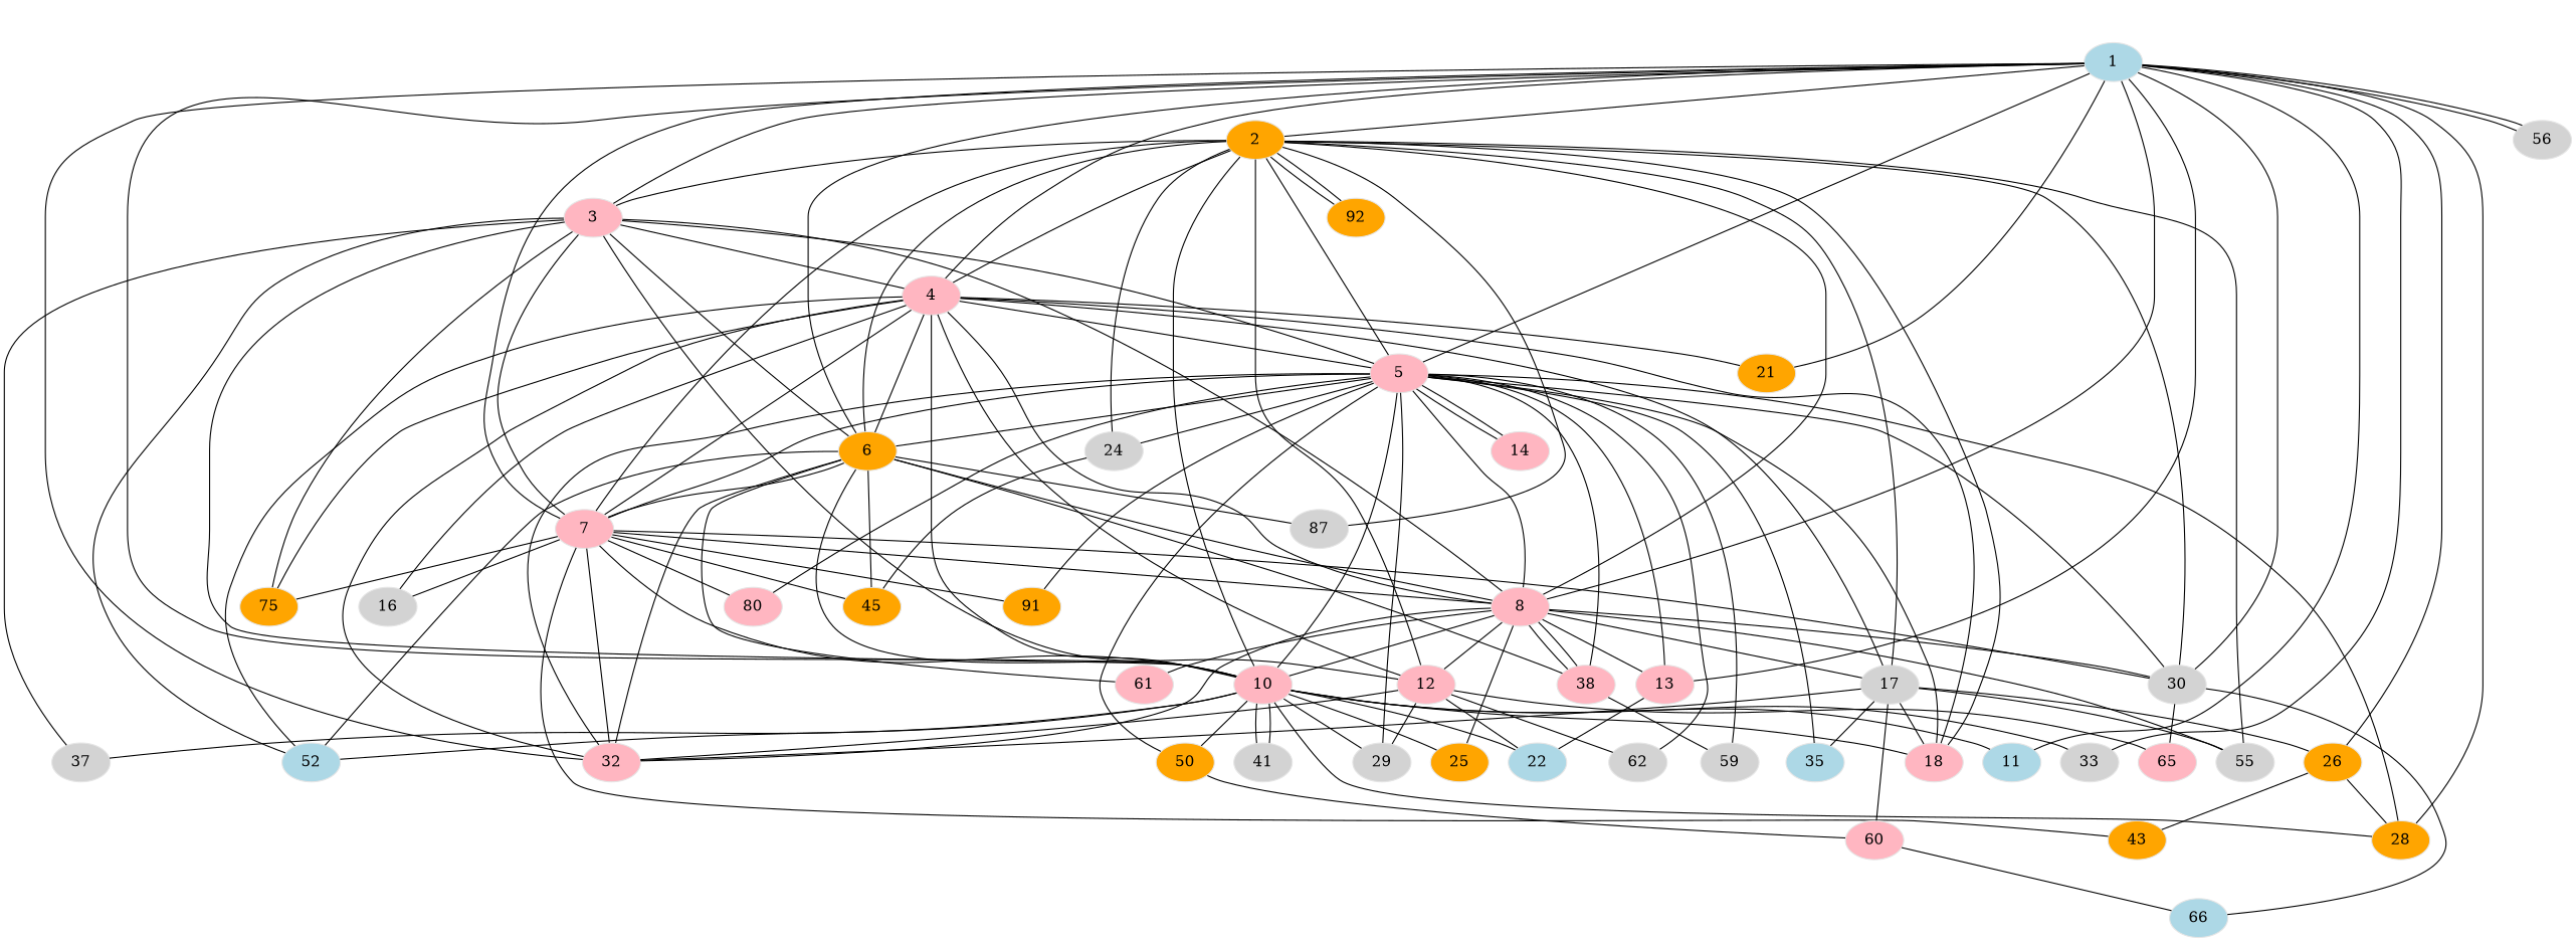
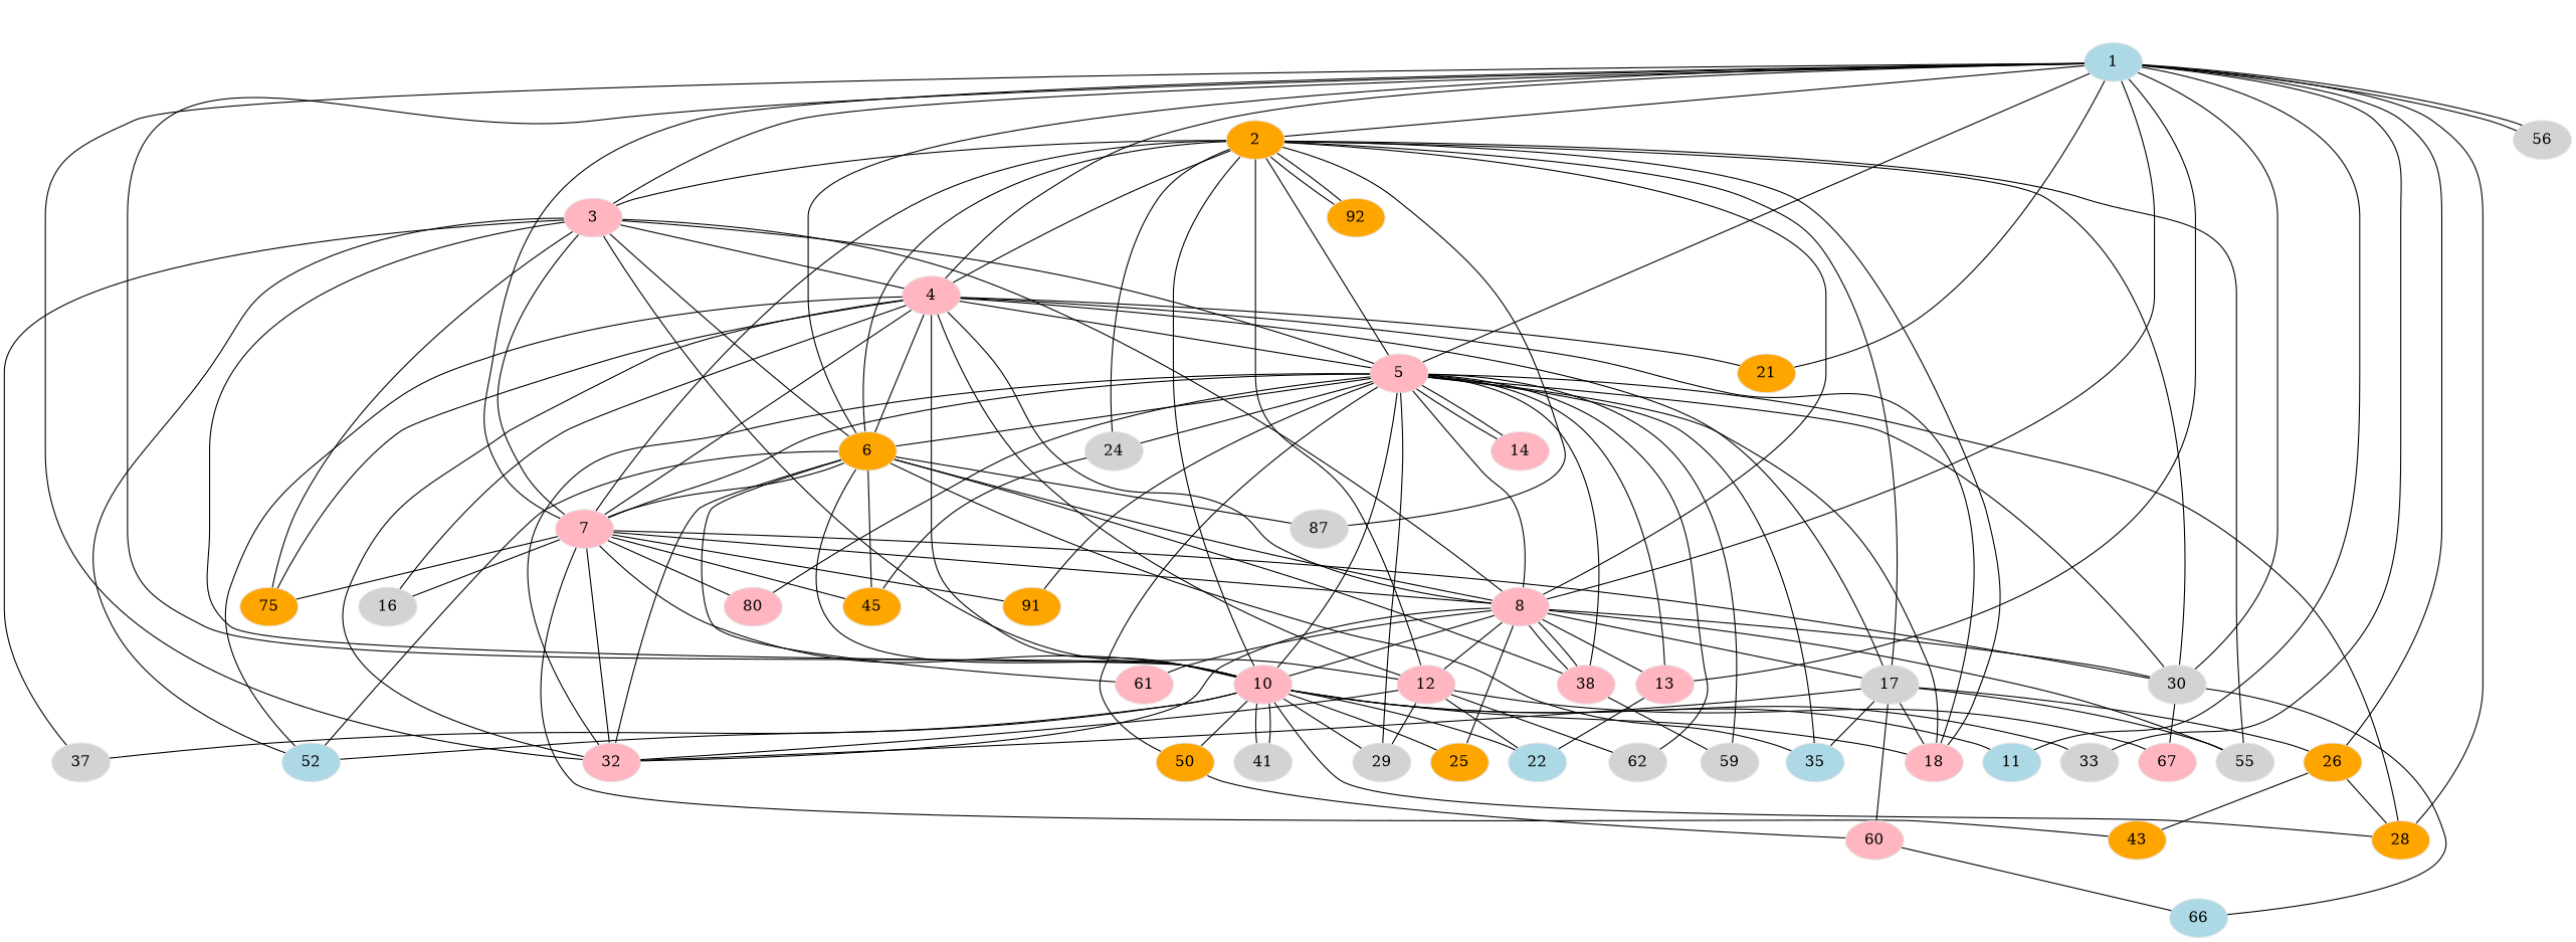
  graph {
    node [color=gray90 fillcolor=lightpink style=filled]
    2 [fillcolor=orange super="+79+48"]
    3 [super="+15+88"]
    4 [super="+9"]
    5 [super="+42+49"]
    6 [fillcolor=orange]
    7
    8 [super="+36+81+51+23"]
    10 [super="+20"]
    30 [fillcolor=lightgrey super="+54+46"]
    12 [super="+70+27"]
    17 [fillcolor=lightgrey]
    18 [super="+40"]
    24 [fillcolor=lightgrey]
    55 [fillcolor=lightgrey super="+69"]
    87 [fillcolor=lightgrey]
    92 [fillcolor=orange]
    1 [fillcolor=lightblue]
    11 [fillcolor=lightblue]
    13
    21 [fillcolor=orange]
    26 [fillcolor=orange]
    28 [fillcolor=orange super="+39"]
    32 [super="+86+93+57"]
    33 [fillcolor=lightgrey]
    56 [fillcolor=lightgrey]
    37 [fillcolor=lightgrey]
    52 [fillcolor=lightblue super="+99+71"]
    75 [fillcolor=orange super="+78"]
    16 [fillcolor=lightgrey]
    14
    29 [fillcolor=lightgrey super="+98"]
    35 [fillcolor=lightblue super="+83"]
    38 [super="+89+96"]
    50 [fillcolor=orange]
    59 [fillcolor=lightgrey]
    62 [fillcolor=lightgrey]
    80
    91 [fillcolor=orange]
    45 [fillcolor=orange super="+53"]
    61
    43 [fillcolor=orange]
    25 [fillcolor=orange]
    22 [fillcolor=lightblue super="+84"]
    41 [fillcolor=lightgrey]
-   67 [label=65]
+   67
    66 [fillcolor=lightblue]
    60
    2 -- 3 [weight=2]
    2 -- 4 [weight=3]
    2 -- 5 [weight=2]
    2 -- 6
    2 -- 7
    2 -- 8 [weight=2]
    2 -- 10 [weight=3]
    2 -- 30
    2 -- 12 [weight=2]
    2 -- 17
    2 -- 18
    2 -- 24
    2 -- 55
    2 -- 87
    2 -- 92
    2 -- 92
    3 -- 4 [weight=3]
    3 -- 5
    3 -- 6
    3 -- 7
    3 -- 8
    3 -- 10
    3 -- 12
    3 -- 37
    3 -- 52
    3 -- 75
    4 -- 5 [weight=3]
    4 -- 6 [weight=2]
    4 -- 7 [weight=3]
    4 -- 8 [weight=3]
    4 -- 10 [weight=2]
    4 -- 12
    4 -- 17
    4 -- 18
    4 -- 21
    4 -- 32
    4 -- 52
    4 -- 75
    4 -- 16
    5 -- 6
    5 -- 7
    5 -- 8 [weight=2]
    5 -- 10 [weight=2]
    5 -- 30
    5 -- 18
    5 -- 24
    5 -- 13
    5 -- 28 [weight=2]
    5 -- 32
    5 -- 14
    5 -- 14
    5 -- 29
    5 -- 35
    5 -- 38
    5 -- 50
    5 -- 59
    5 -- 62
    5 -- 80
    5 -- 91
    6 -- 7
    6 -- 8
    6 -- 10
    6 -- 87
    6 -- 32
    6 -- 52
+   6 -- 35
    6 -- 38
    6 -- 45
    6 -- 61
    7 -- 8
    7 -- 10
    7 -- 30 [weight=2]
    7 -- 32
    7 -- 75
    7 -- 16
    7 -- 80
    7 -- 91
    7 -- 45
    7 -- 43
    8 -- 10 [weight=3]
    8 -- 30
    8 -- 12
    8 -- 17
    8 -- 55
    8 -- 13
    8 -- 32
    8 -- 38 [weight=2]
    8 -- 38
    8 -- 61
    8 -- 25
    10 -- 18
    10 -- 11
    10 -- 28
    10 -- 33
    10 -- 37
    10 -- 52
    10 -- 29
    10 -- 50
    10 -- 25
    10 -- 22
    10 -- 41
    10 -- 41
    30 -- 67
    30 -- 66
    12 -- 32
    12 -- 29
    12 -- 62
    12 -- 22
    12 -- 67
    17 -- 18
    17 -- 55
    17 -- 26
    17 -- 32
    17 -- 35
    17 -- 60
    24 -- 45
    1 -- 2
    1 -- 3
    1 -- 4 [weight=2]
    1 -- 5
    1 -- 6
    1 -- 7
    1 -- 8
    1 -- 10
    1 -- 30
    1 -- 11
    1 -- 13
    1 -- 21
    1 -- 26
    1 -- 28
    1 -- 32
    1 -- 33
    1 -- 56
    1 -- 56
    13 -- 22
    26 -- 28
    26 -- 43
    38 -- 59
    50 -- 60
    60 -- 66
  }
